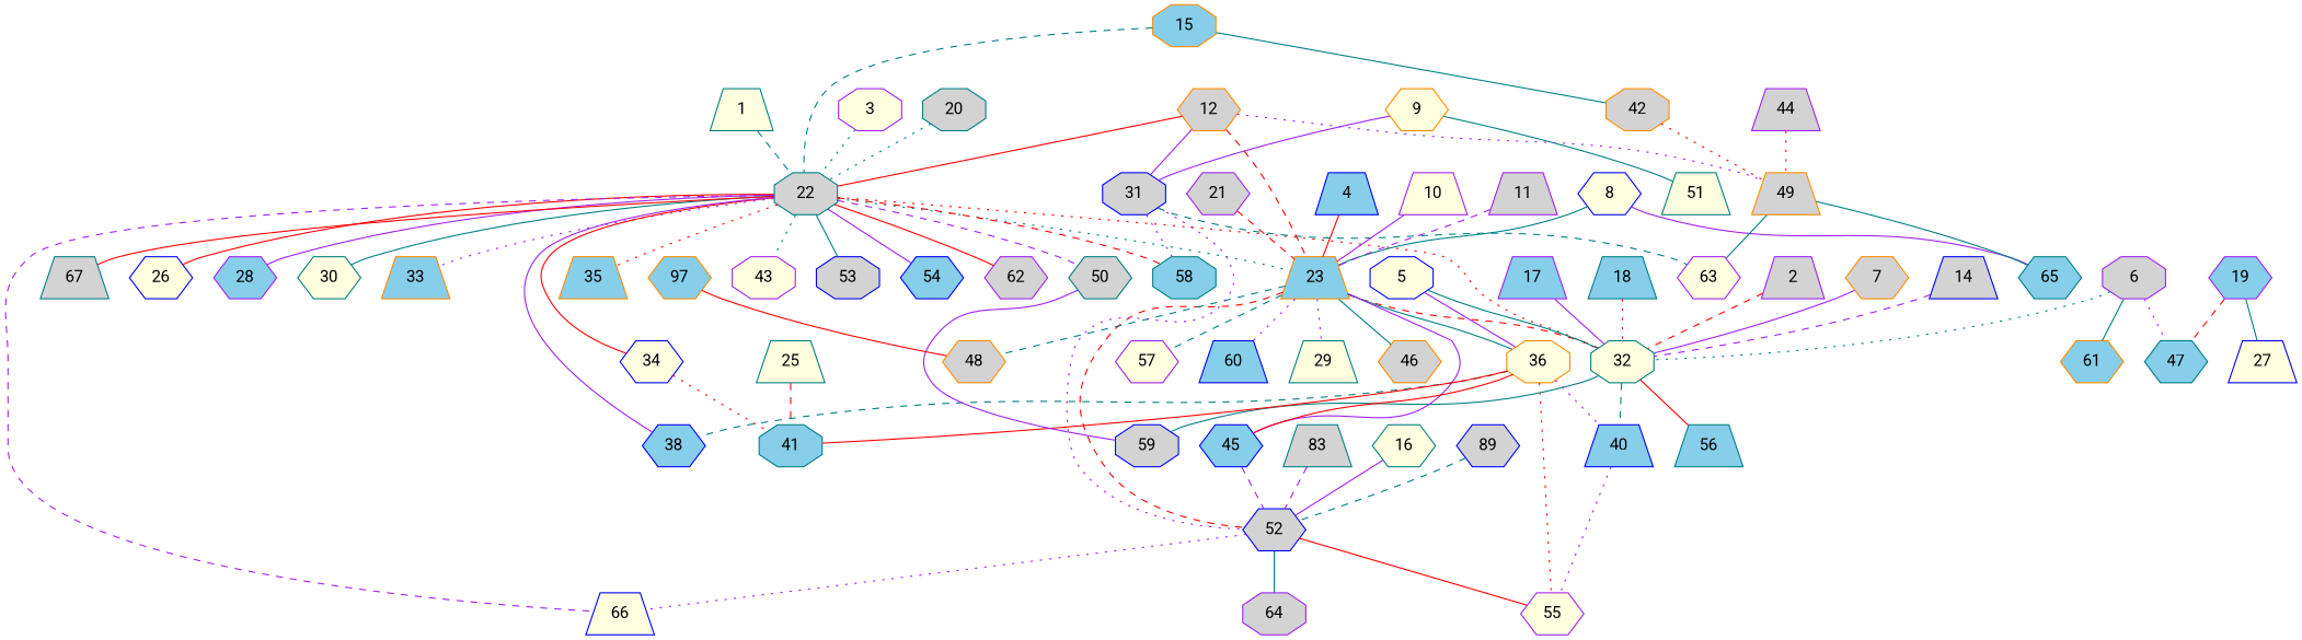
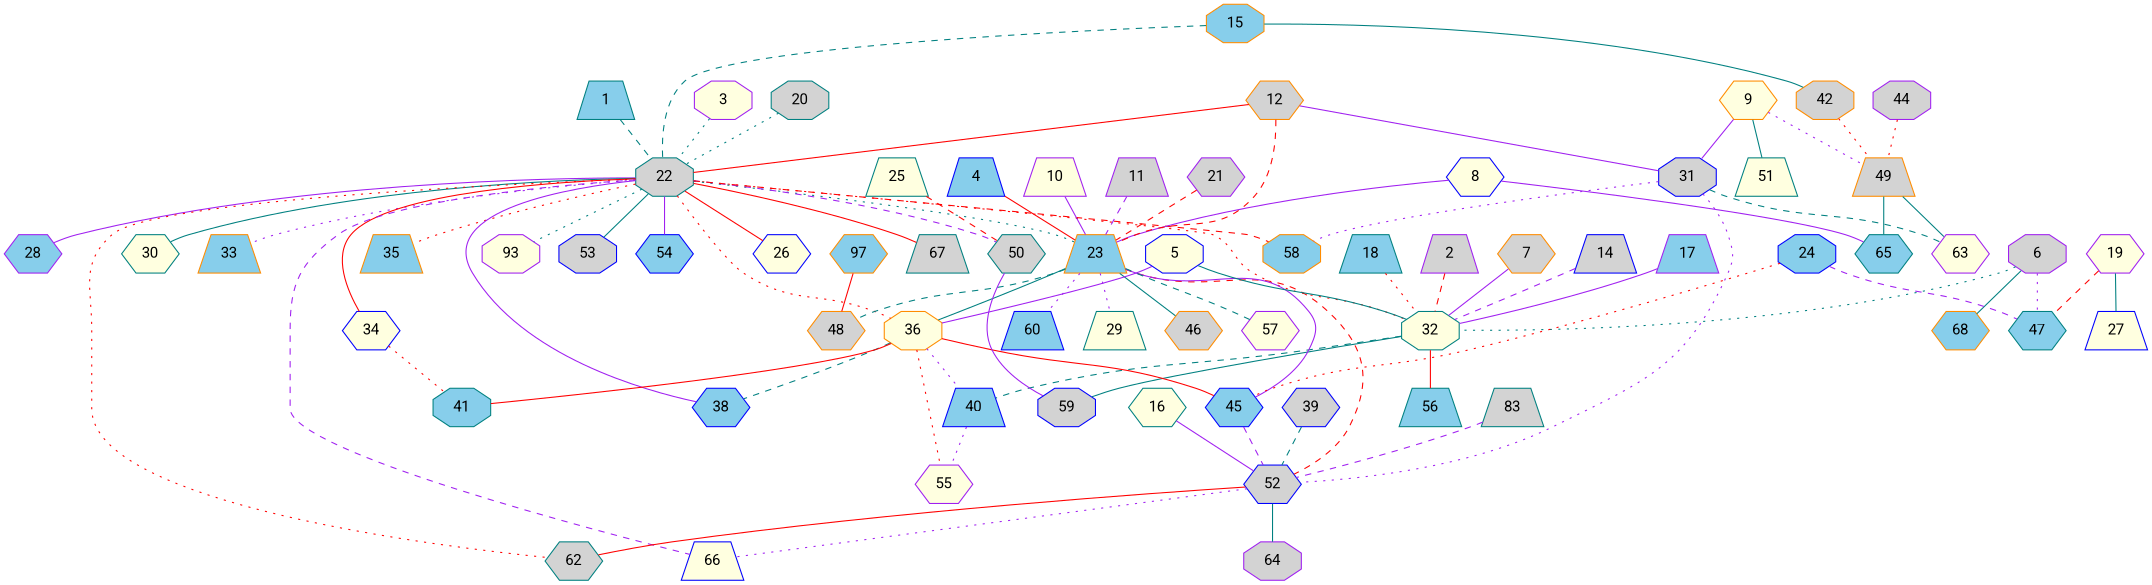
  graph {
    fontname=Roboto
    node [color=blue fillcolor=lightgrey fontname=Roboto shape=hexagon style=filled]
    edge [color=purple fontname=Roboto style=solid weight=1.0]
-   1 [color=teal fillcolor=lightyellow shape=trapezium]
+   1 [color=teal fillcolor=skyblue shape=trapezium]
    22 [color=teal shape=octagon]
    32 [color=teal fillcolor=lightyellow shape=octagon]
    23 [color=darkorange fillcolor=skyblue shape=trapezium]
    36 [color=darkorange fillcolor=lightyellow shape=octagon]
    26 [fillcolor=lightyellow]
    28 [color=purple fillcolor=skyblue]
    30 [color=teal fillcolor=lightyellow]
    33 [color=darkorange fillcolor=skyblue shape=trapezium]
    34 [fillcolor=lightyellow]
    35 [color=darkorange fillcolor=skyblue shape=trapezium]
    38 [fillcolor=skyblue]
-   43 [color=purple fillcolor=lightyellow shape=octagon]
+   43 [color=purple fillcolor=lightyellow shape=octagon label=93]
    50 [color=teal]
    53 [shape=octagon]
    54 [fillcolor=skyblue]
-   58 [color=teal fillcolor=skyblue shape=octagon]
-   62 [color=purple]
+   58 [color=darkorange fillcolor=skyblue shape=octagon]
+   62 [color=teal]
    66 [fillcolor=lightyellow shape=trapezium]
    67 [color=teal shape=trapezium]
    2 [color=purple shape=trapezium]
    40 [fillcolor=skyblue shape=trapezium]
    56 [color=teal fillcolor=skyblue shape=trapezium]
    59 [shape=octagon]
    3 [color=purple fillcolor=lightyellow shape=octagon]
    4 [fillcolor=skyblue shape=trapezium]
    52
    29 [color=teal fillcolor=lightyellow shape=trapezium]
    45 [fillcolor=skyblue]
    46 [color=darkorange]
    48 [color=darkorange]
    57 [color=purple fillcolor=lightyellow]
    60 [fillcolor=skyblue shape=trapezium]
    5 [fillcolor=lightyellow shape=octagon]
    41 [color=teal fillcolor=skyblue shape=octagon]
    55 [color=purple fillcolor=lightyellow]
    6 [color=purple shape=octagon]
    47 [color=teal fillcolor=skyblue]
-   61 [color=darkorange fillcolor=skyblue]
+   61 [color=darkorange fillcolor=skyblue label=68]
    7 [color=darkorange]
    8 [fillcolor=lightyellow]
    65 [color=teal fillcolor=skyblue]
    9 [color=darkorange fillcolor=lightyellow]
    31 [shape=octagon]
    49 [color=darkorange shape=trapezium]
    51 [color=teal fillcolor=lightyellow shape=trapezium]
    63 [color=purple fillcolor=lightyellow]
    10 [color=purple fillcolor=lightyellow shape=trapezium]
    11 [color=purple shape=trapezium]
    12 [color=darkorange]
    n51 [color=teal label=83 shape=trapezium]
    64 [color=purple shape=octagon]
    14 [shape=trapezium]
    15 [color=darkorange fillcolor=skyblue shape=octagon]
    42 [color=darkorange shape=octagon]
    16 [color=teal fillcolor=lightyellow]
    17 [color=purple fillcolor=skyblue shape=trapezium]
    18 [color=teal fillcolor=skyblue shape=trapezium]
-   19 [color=purple fillcolor=skyblue]
+   19 [color=purple fillcolor=lightyellow]
    27 [fillcolor=lightyellow shape=trapezium]
    20 [color=teal shape=octagon]
    21 [color=purple]
+   24 [fillcolor=skyblue shape=octagon]
    25 [color=teal fillcolor=lightyellow shape=trapezium]
    n65 [color=darkorange fillcolor=skyblue label=97]
-   39 [label=89]
-   44 [color=purple shape=trapezium]
+   39
+   44 [color=purple shape=octagon]
    1 -- 22 [color=teal style=dashed]
    22 -- 32 [color=red style=dotted]
    22 -- 23 [color=teal style=dotted]
+   22 -- 36 [color=red style=dotted]
    22 -- 26 [color=red]
    22 -- 28
    22 -- 30 [color=teal]
    22 -- 33 [style=dotted]
    22 -- 34 [color=red]
    22 -- 35 [color=red style=dotted]
    22 -- 38
    22 -- 43 [color=teal style=dotted]
    22 -- 50 [style=dashed weight=2.0]
    22 -- 53 [color=teal]
    22 -- 54
    22 -- 58 [color=red style=dashed]
-   22 -- 62 [color=red]
+   22 -- 62 [color=red style=dotted]
    22 -- 66 [style=dashed]
    22 -- 67 [color=red]
    32 -- 40 [color=teal style=dashed]
    32 -- 56 [color=red]
    32 -- 59 [color=teal]
-   23 -- 32 [color=red style=dashed]
    23 -- 36 [color=teal]
    23 -- 52 [color=red style=dashed]
    23 -- 29 [style=dotted]
    23 -- 45
    23 -- 46 [color=teal]
    23 -- 48 [color=teal style=dashed]
    23 -- 57 [color=teal style=dashed]
    23 -- 60 [style=dotted]
    36 -- 38 [color=teal style=dashed]
    36 -- 40 [style=dotted]
    36 -- 45 [color=red]
    36 -- 41 [color=red]
    36 -- 55 [color=red style=dotted]
    34 -- 41 [color=red style=dotted]
    50 -- 59
    2 -- 32 [color=red style=dashed]
    40 -- 55 [style=dotted]
    3 -- 22 [color=teal style=dotted]
    4 -- 23 [color=red]
-   52 -- 55 [color=red]
+   52 -- 62 [color=red]
    52 -- 66 [style=dotted]
    52 -- 64 [color=teal]
    45 -- 52 [style=dashed]
    5 -- 32 [color=teal]
    5 -- 36
    6 -- 32 [color=teal style=dotted]
    6 -- 47 [style=dotted]
    6 -- 61 [color=teal]
    7 -- 32
-   8 -- 23 [color=teal]
+   8 -- 23
    8 -- 65
    9 -- 31
-   12 -- 49 [style=dotted]
+   9 -- 49 [style=dotted]
    9 -- 51 [color=teal]
    31 -- 58 [style=dotted]
    31 -- 52 [style=dotted]
    31 -- 63 [color=teal style=dashed]
    49 -- 65 [color=teal]
    49 -- 63 [color=teal]
    10 -- 23
    11 -- 23 [style=dashed]
    12 -- 22 [color=red]
    12 -- 23 [color=red style=dashed]
    12 -- 31
    n51 -- 52 [style=dashed]
    14 -- 32 [style=dashed]
    15 -- 22 [color=teal style=dashed]
    15 -- 42 [color=teal]
    42 -- 49 [color=red style=dotted]
    16 -- 52
    17 -- 32
    18 -- 32 [color=red style=dotted]
    19 -- 47 [color=red style=dashed]
    19 -- 27 [color=teal]
    20 -- 22 [color=teal style=dotted]
    21 -- 23 [color=red style=dashed]
-   25 -- 41 [color=red style=dashed]
+   24 -- 45 [color=red style=dotted]
+   24 -- 47 [style=dashed]
+   25 -- 50 [color=red style=dashed]
    n65 -- 48 [color=red]
    39 -- 52 [color=teal style=dashed]
    44 -- 49 [color=red style=dotted]
  }
